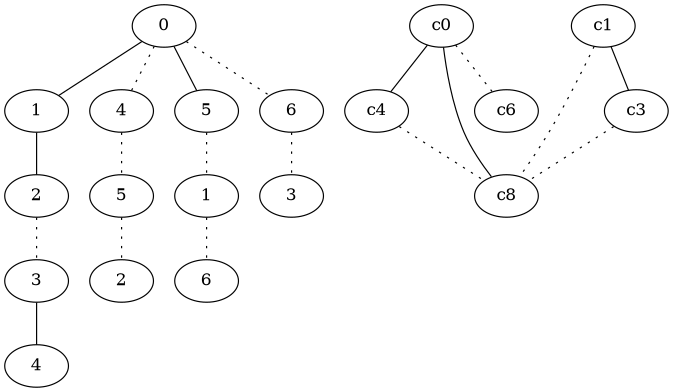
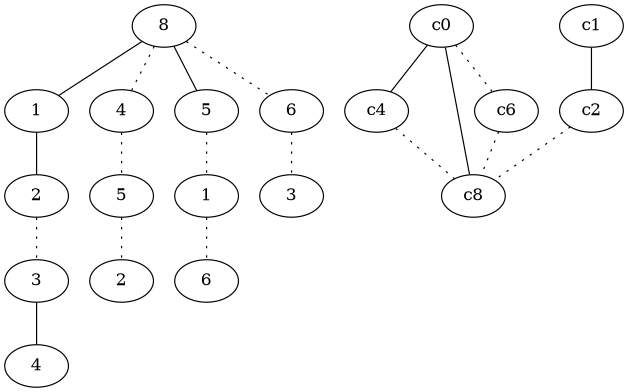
  graph {
    edge [style=dotted]
-   n1 [label=0]
+   n1 [label=8]
    n2 [label=1]
    n3 [label=4]
    n4 [label=5]
    n5 [label=6]
    n6 [label=2]
    n7 [label=5]
    n8 [label=1]
    n9 [label=3]
    n10 [label=3]
    n11 [label=4]
    n12 [label=2]
    n13 [label=6]
    c0
    c4
    n16 [label=c8]
    c6
    c1
-   c2 [label=c3]
+   c2
    n1 -- n2 [style=""]
    n1 -- n3
    n1 -- n4 [style=""]
    n1 -- n5
    n2 -- n6 [style=""]
    n3 -- n7
    n4 -- n8
    n5 -- n9
    n6 -- n10
    n7 -- n12
    n8 -- n13
    n10 -- n11 [style=""]
    c0 -- c4 [style=solid]
    c0 -- n16 [style=""]
    c0 -- c6
    c4 -- n16
-   c1 -- n16
+   c6 -- n16
    c1 -- c2 [style=""]
    c2 -- n16
  }
